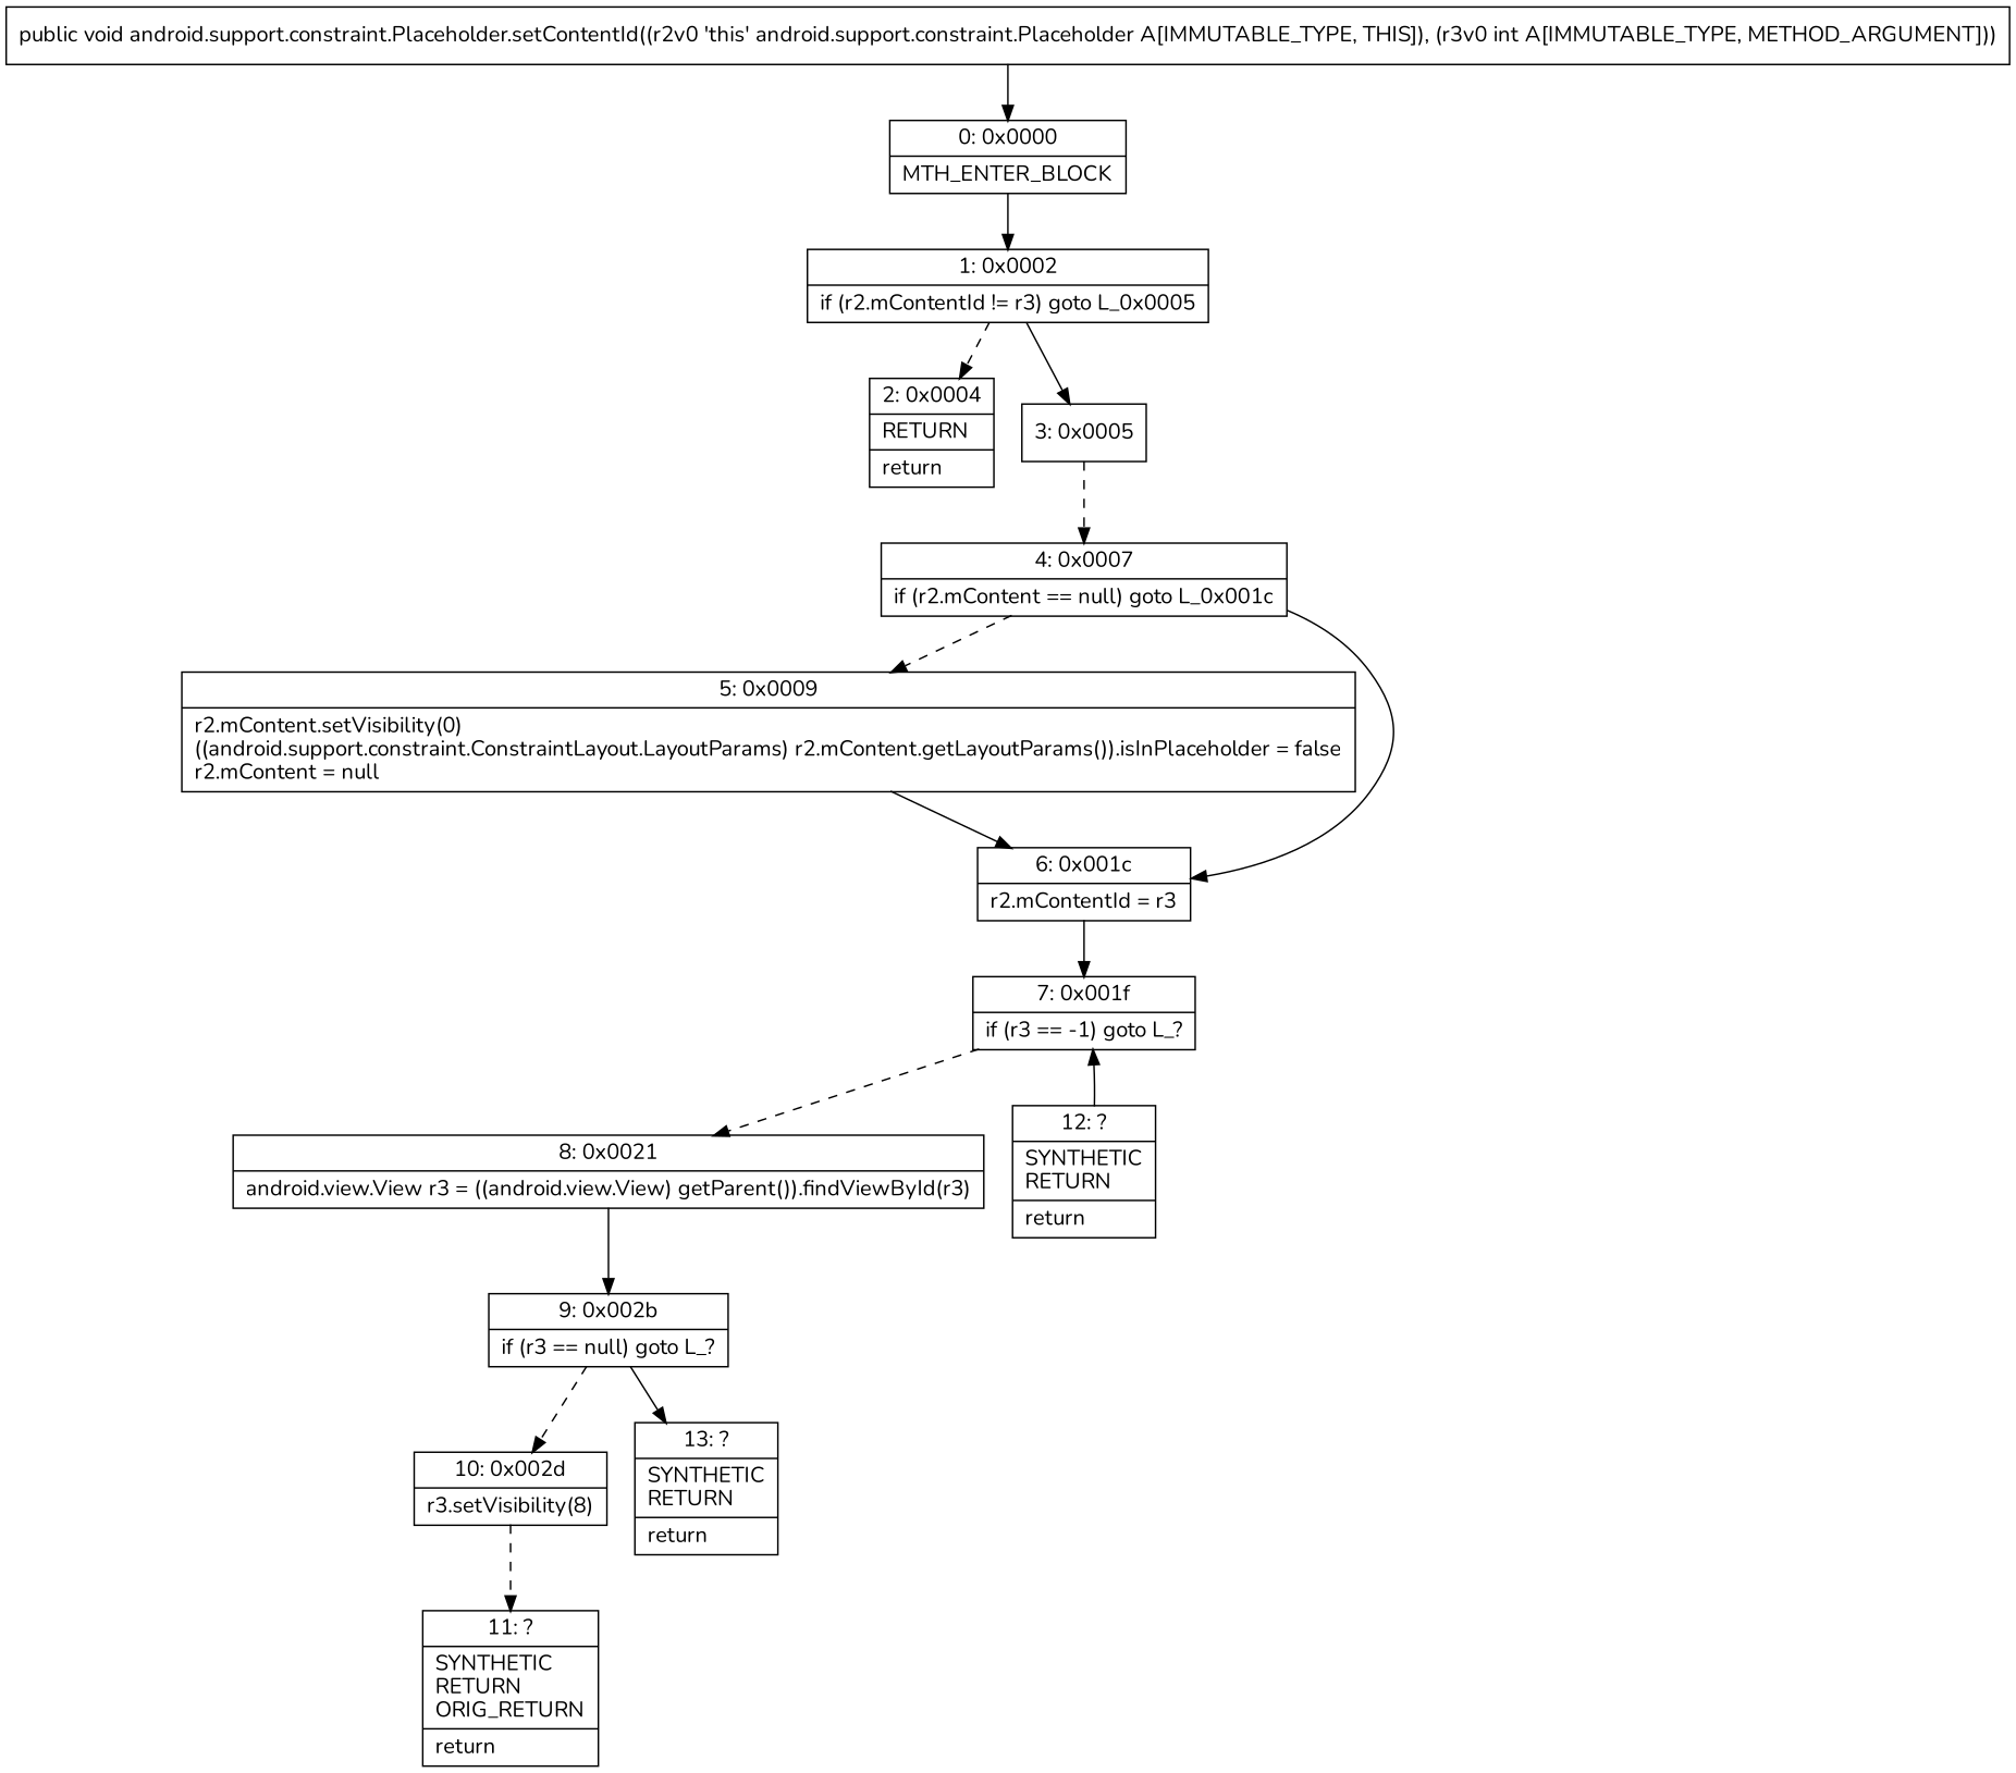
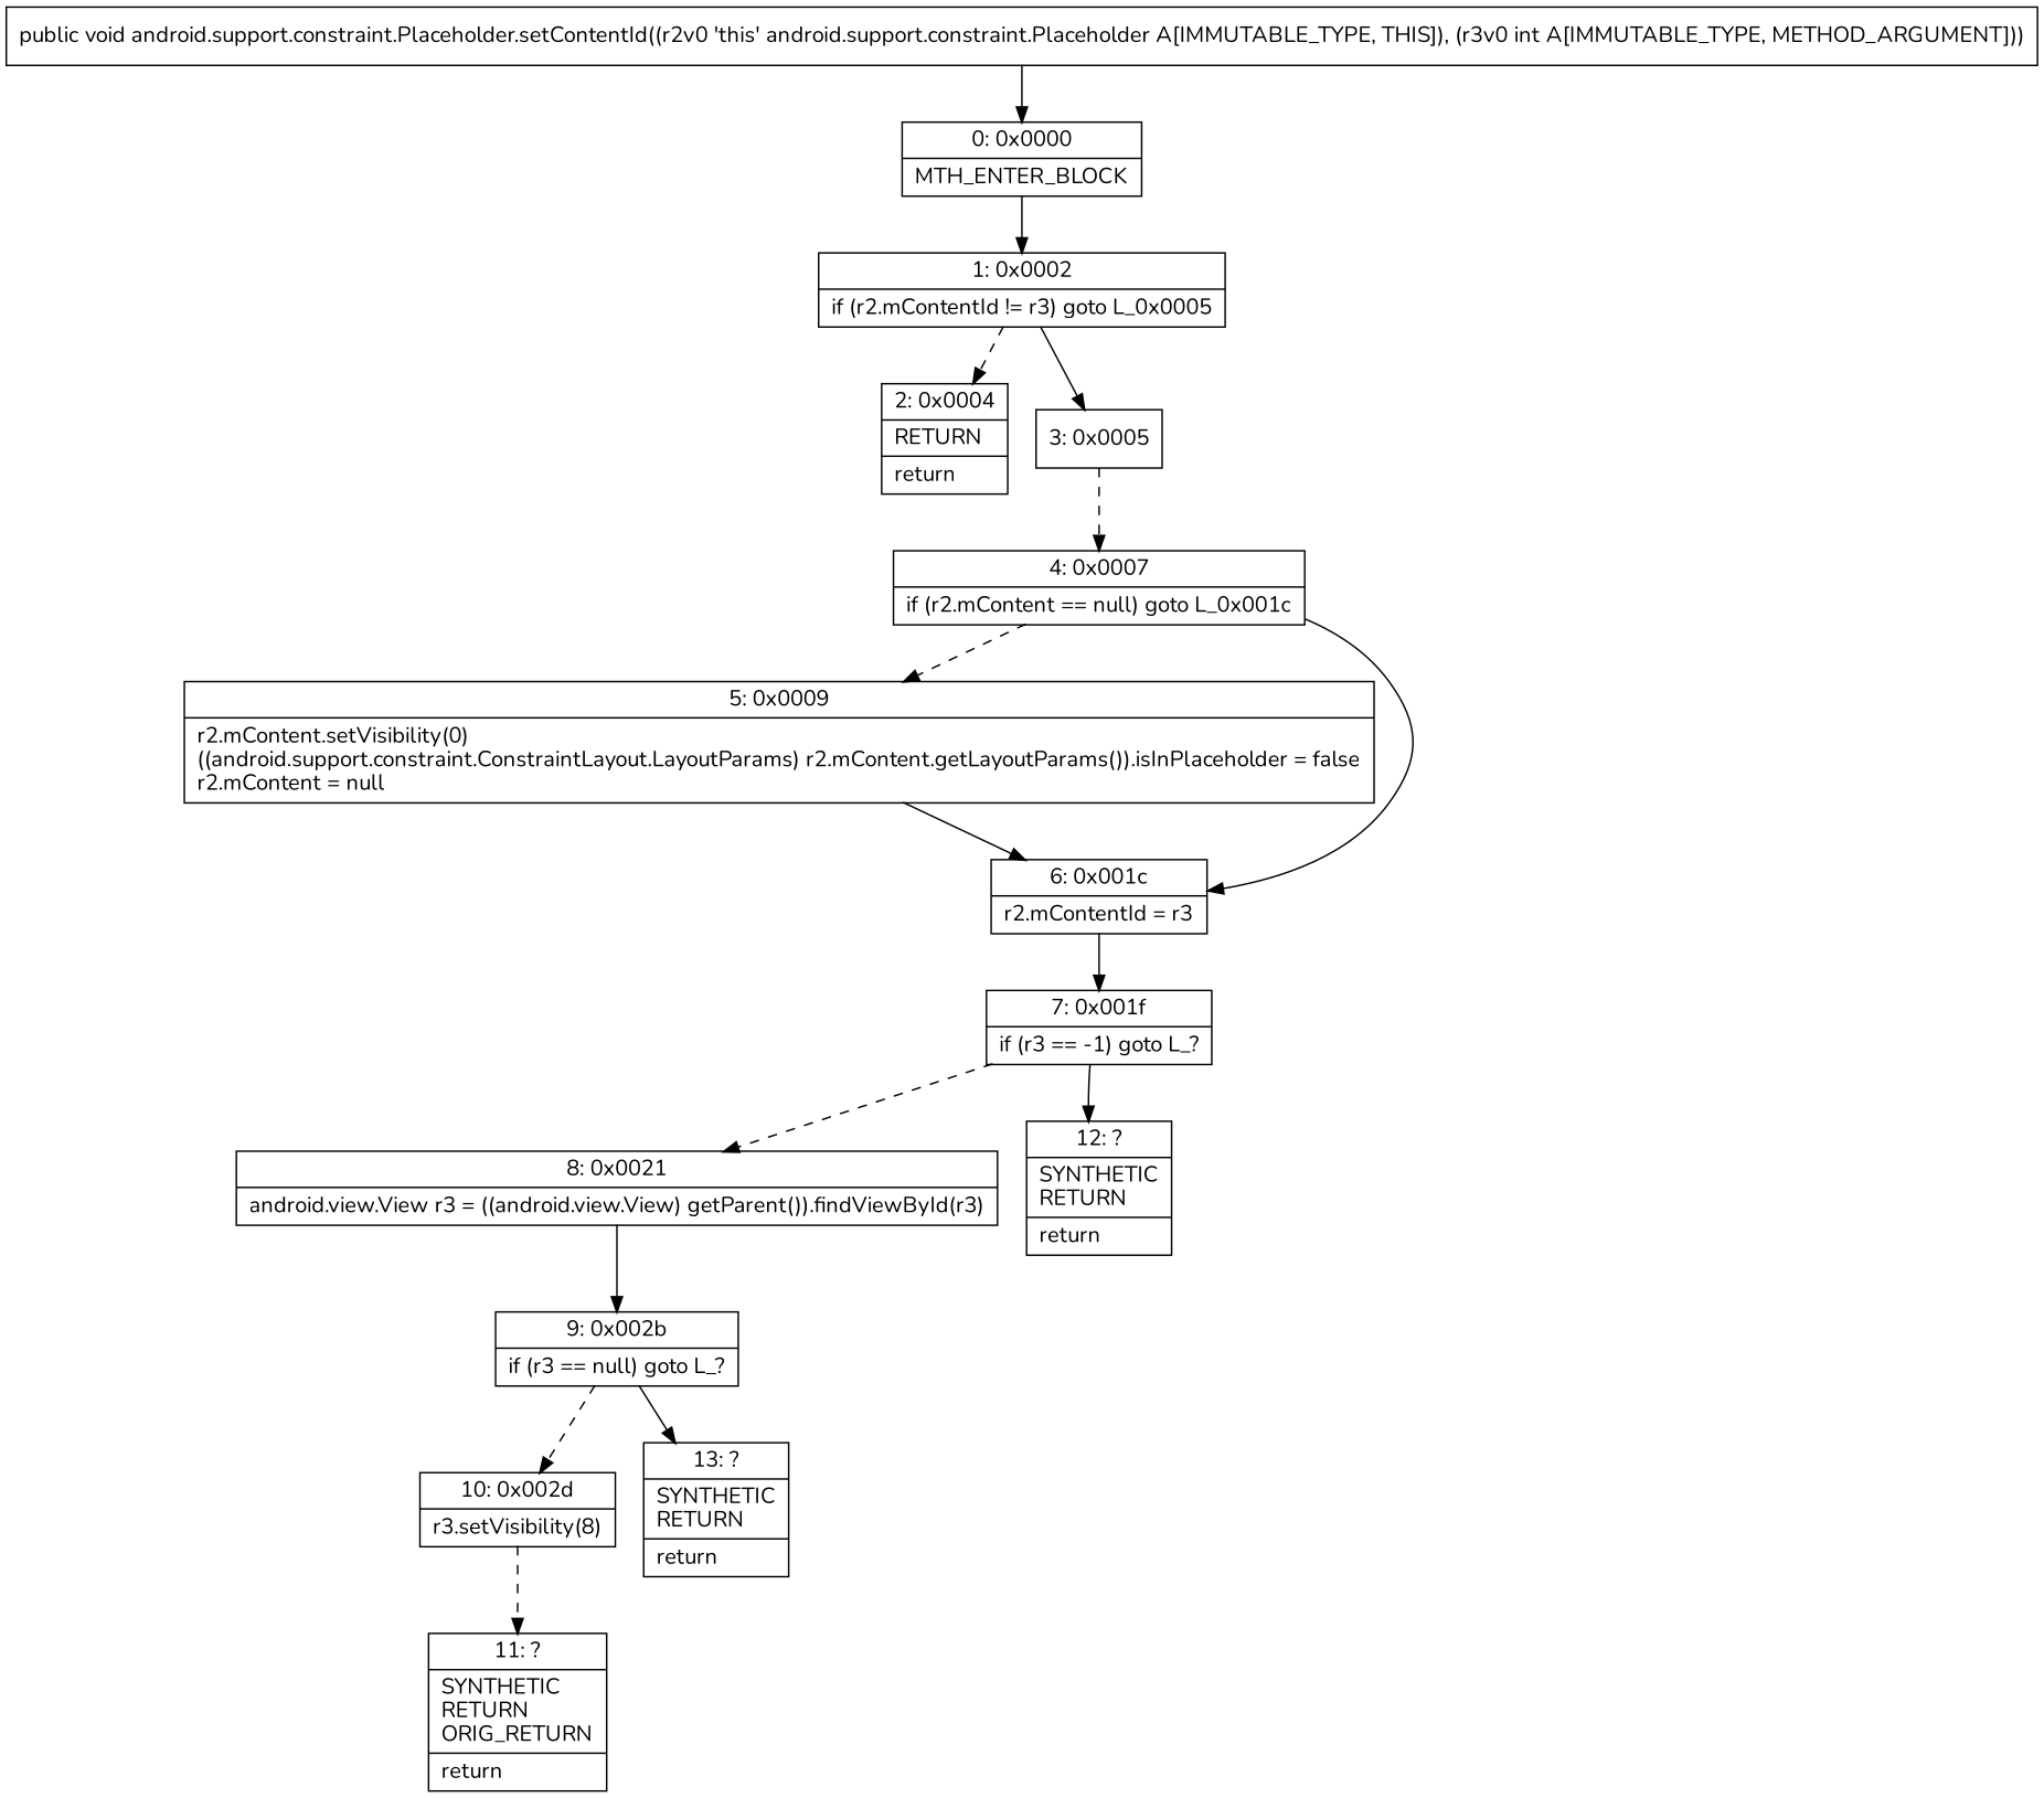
  digraph {
    fontname=Nunito
    node [fontname=Nunito shape=record]
    edge [fontname=Nunito]
    n1 [label="{0\:\ 0x0000|MTH_ENTER_BLOCK\l}"]
    n2 [label="{1\:\ 0x0002|if (r2.mContentId != r3) goto L_0x0005\l}"]
    n3 [label="{2\:\ 0x0004|RETURN\l|return\l}"]
    n4 [label="{3\:\ 0x0005}"]
    n5 [label="{4\:\ 0x0007|if (r2.mContent == null) goto L_0x001c\l}"]
    n6 [label="{5\:\ 0x0009|r2.mContent.setVisibility(0)\l((android.support.constraint.ConstraintLayout.LayoutParams) r2.mContent.getLayoutParams()).isInPlaceholder = false\lr2.mContent = null\l}"]
    n7 [label="{6\:\ 0x001c|r2.mContentId = r3\l}"]
    n8 [label="{7\:\ 0x001f|if (r3 == \-1) goto L_?\l}"]
    n9 [label="{8\:\ 0x0021|android.view.View r3 = ((android.view.View) getParent()).findViewById(r3)\l}"]
    n10 [label="{12\:\ ?|SYNTHETIC\lRETURN\l|return\l}"]
    n11 [label="{9\:\ 0x002b|if (r3 == null) goto L_?\l}"]
    n12 [label="{10\:\ 0x002d|r3.setVisibility(8)\l}"]
    n13 [label="{13\:\ ?|SYNTHETIC\lRETURN\l|return\l}"]
    n14 [label="{11\:\ ?|SYNTHETIC\lRETURN\lORIG_RETURN\l|return\l}"]
    n15 [label="{public void android.support.constraint.Placeholder.setContentId((r2v0 'this' android.support.constraint.Placeholder A[IMMUTABLE_TYPE, THIS]), (r3v0 int A[IMMUTABLE_TYPE, METHOD_ARGUMENT])) }"]
    n1 -> n2
    n2 -> n3 [style=dashed]
    n2 -> n4
    n4 -> n5 [style=dashed]
    n5 -> n6 [style=dashed]
    n5 -> n7
    n6 -> n7
    n7 -> n8
    n8 -> n9 [style=dashed]
-   n10 -> n8
+   n8 -> n10
    n9 -> n11
    n11 -> n12 [style=dashed]
    n11 -> n13
    n12 -> n14 [style=dashed]
    n15 -> n1
  }
